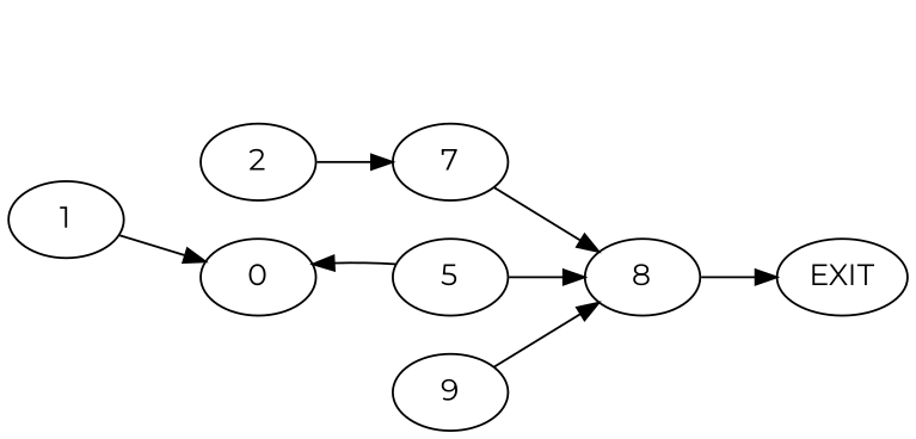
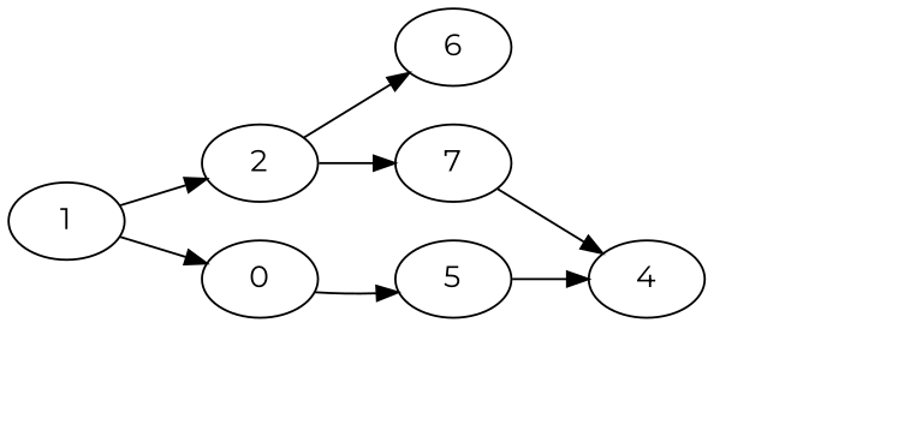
  digraph {
    fontname=Montserrat
    rankdir=LR
    node [fontname=Montserrat]
    edge [fontname=Montserrat]
    1
    2
    n3 [label=0]
-   n4 [label=EXIT]
+   6
    7
    5
-   8
-   9
+   8 [label=4]
+   1 -> 2
    1 -> n3
+   2 -> 6
    2 -> 7
-   5 -> n3
+   n3 -> 5
    7 -> 8
    5 -> 8
-   8 -> n4
-   9 -> 8
  }
